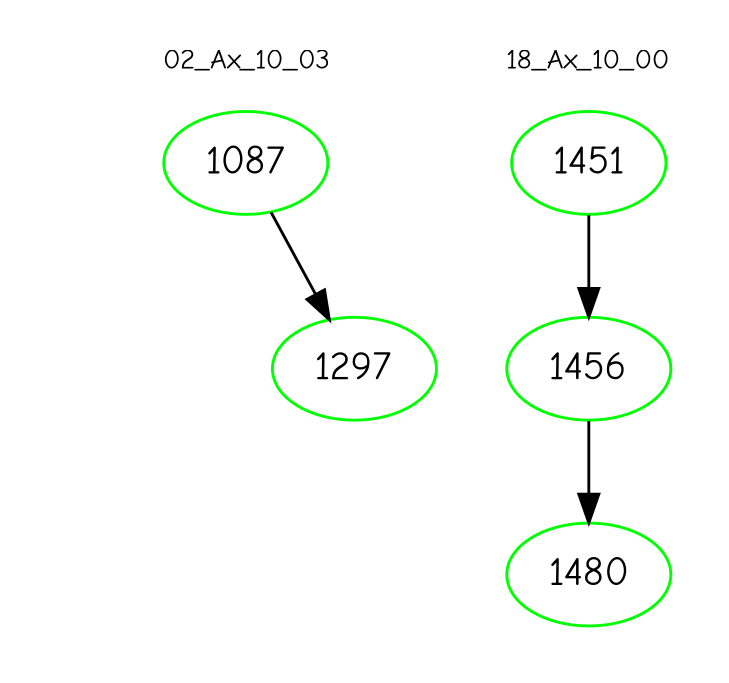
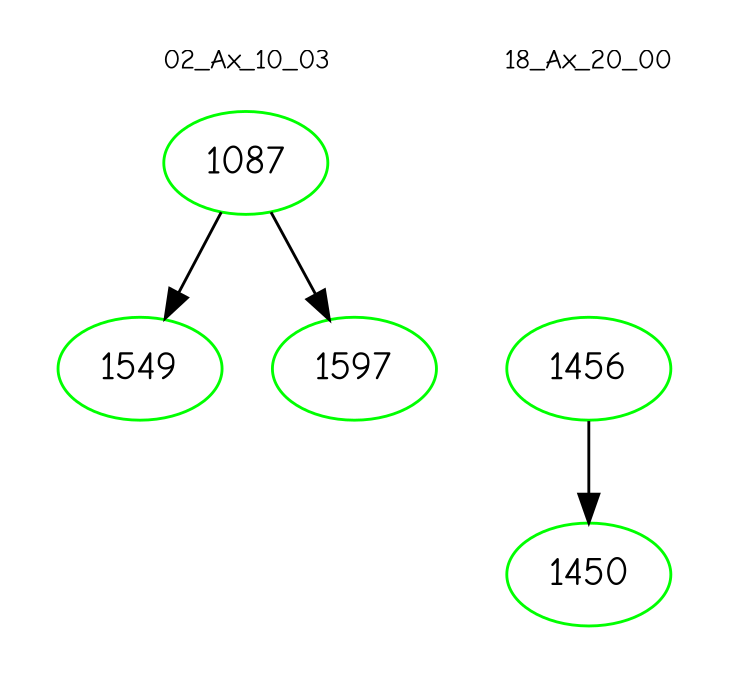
  digraph {
    fontname="Comic Neue"
    node [color=green fontname="Comic Neue"]
    edge [color=black fontname="Comic Neue"]
    n1 [label=1087]
-   n3 [label=1297]
-   n4 [label=1451]
-   n5 [label=1480]
+   n2 [label=1549]
+   n3 [label=1597]
+   n5 [label=1450]
    n6 [label=1456]
    subgraph cluster_1 {
      color=white
      fontsize=10
      label="02_Ax_10_03"
      n1
+     n2
      n3
    }
    subgraph cluster_2 {
      color=white
      fontsize=10
-     label="18_Ax_10_00"
-     n4
+     label="18_Ax_20_00"
      n5
      n6
    }
+   n1 -> n2
    n1 -> n3
-   n4 -> n6
    n6 -> n5
  }
